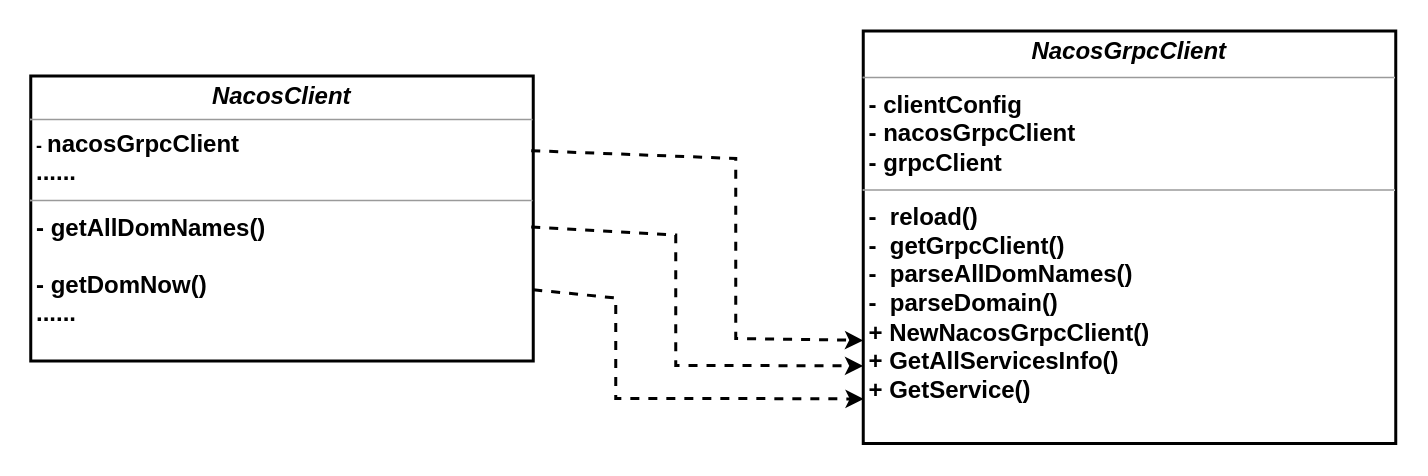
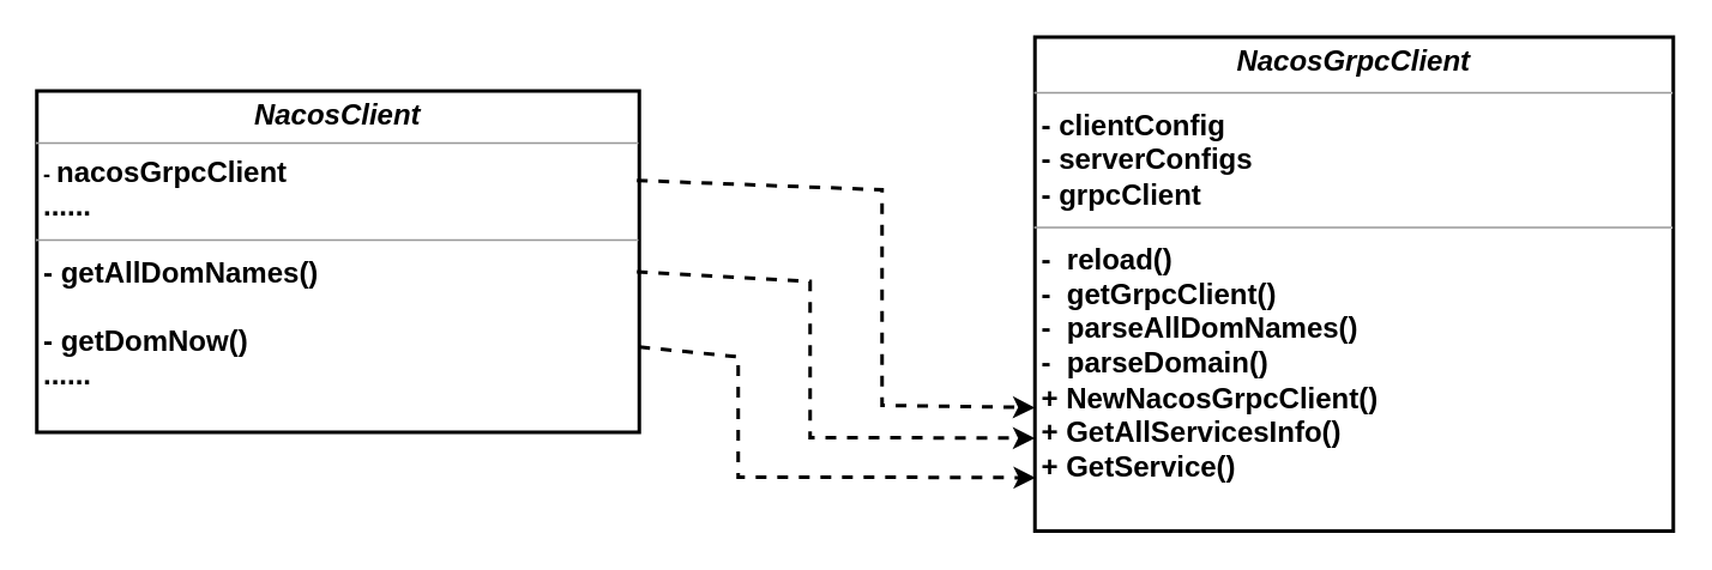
  <mxCell id="0" />
  <mxCell id="1" parent="0" />
- <mxCell id="2" value="&lt;p style=&quot;margin: 4px 0px 0px; text-align: center; font-size: 16px;&quot;&gt;&lt;i style=&quot;&quot;&gt;&lt;font style=&quot;font-size: 16px;&quot;&gt;&lt;b&gt;NacosGrpcClient&lt;/b&gt;&lt;/font&gt;&lt;/i&gt;&lt;/p&gt;&lt;hr style=&quot;font-size: 16px;&quot; size=&quot;1&quot;&gt;&lt;p style=&quot;margin: 0px 0px 0px 4px; font-size: 16px;&quot;&gt;&lt;font style=&quot;font-size: 16px;&quot;&gt;&lt;b&gt;- clientConfig&lt;br&gt;- nacosGrpcClient&lt;/b&gt;&lt;/font&gt;&lt;/p&gt;&lt;p style=&quot;margin: 0px 0px 0px 4px; font-size: 16px;&quot;&gt;&lt;font style=&quot;font-size: 16px;&quot;&gt;&lt;b&gt;- grpcClient&lt;/b&gt;&lt;/font&gt;&lt;/p&gt;&lt;hr style=&quot;font-size: 16px;&quot; size=&quot;1&quot;&gt;&lt;p style=&quot;margin: 0px 0px 0px 4px; font-size: 16px;&quot;&gt;&lt;font style=&quot;font-size: 16px;&quot;&gt;&lt;b&gt;-&amp;nbsp; reload()&lt;br&gt;-&amp;nbsp; getGrpcClient()&lt;/b&gt;&lt;/font&gt;&lt;/p&gt;&lt;p style=&quot;margin: 0px 0px 0px 4px; font-size: 16px;&quot;&gt;&lt;font style=&quot;font-size: 16px;&quot;&gt;&lt;b&gt;-&amp;nbsp; parseAllDomNames()&lt;/b&gt;&lt;/font&gt;&lt;/p&gt;&lt;p style=&quot;margin: 0px 0px 0px 4px; font-size: 16px;&quot;&gt;&lt;font style=&quot;font-size: 16px;&quot;&gt;&lt;b&gt;-&amp;nbsp; parseDomain()&lt;/b&gt;&lt;/font&gt;&lt;/p&gt;&lt;p style=&quot;margin: 0px 0px 0px 4px; font-size: 16px;&quot;&gt;&lt;font style=&quot;font-size: 16px;&quot;&gt;&lt;b&gt;+ NewNacosGrpcClient()&lt;/b&gt;&lt;/font&gt;&lt;/p&gt;&lt;p style=&quot;margin: 0px 0px 0px 4px; font-size: 16px;&quot;&gt;&lt;font style=&quot;font-size: 16px;&quot;&gt;&lt;b&gt;+ GetAllServicesInfo()&lt;/b&gt;&lt;/font&gt;&lt;/p&gt;&lt;p style=&quot;margin: 0px 0px 0px 4px; font-size: 16px;&quot;&gt;&lt;font style=&quot;font-size: 16px;&quot;&gt;&lt;b&gt;+ GetService()&lt;/b&gt;&lt;/font&gt;&lt;/p&gt;&lt;p style=&quot;margin: 0px 0px 0px 4px; font-size: 16px;&quot;&gt;&lt;font style=&quot;font-size: 16px;&quot;&gt;&lt;br&gt;&lt;/font&gt;&lt;/p&gt;" style="verticalAlign=top;align=left;overflow=fill;fontSize=12;fontFamily=Helvetica;html=1;rounded=0;shadow=0;comic=0;labelBackgroundColor=none;strokeWidth=2;" vertex="1" parent="1"><mxGeometry x="575" y="20" width="355" height="275" as="geometry" /></mxCell>
+ <mxCell id="2" value="&lt;p style=&quot;margin: 4px 0px 0px; text-align: center; font-size: 16px;&quot;&gt;&lt;i style=&quot;&quot;&gt;&lt;font style=&quot;font-size: 16px;&quot;&gt;&lt;b&gt;NacosGrpcClient&lt;/b&gt;&lt;/font&gt;&lt;/i&gt;&lt;/p&gt;&lt;hr style=&quot;font-size: 16px;&quot; size=&quot;1&quot;&gt;&lt;p style=&quot;margin: 0px 0px 0px 4px; font-size: 16px;&quot;&gt;&lt;font style=&quot;font-size: 16px;&quot;&gt;&lt;b&gt;- clientConfig&lt;br&gt;- serverConfigs&lt;/b&gt;&lt;/font&gt;&lt;/p&gt;&lt;p style=&quot;margin: 0px 0px 0px 4px; font-size: 16px;&quot;&gt;&lt;font style=&quot;font-size: 16px;&quot;&gt;&lt;b&gt;- grpcClient&lt;/b&gt;&lt;/font&gt;&lt;/p&gt;&lt;hr style=&quot;font-size: 16px;&quot; size=&quot;1&quot;&gt;&lt;p style=&quot;margin: 0px 0px 0px 4px; font-size: 16px;&quot;&gt;&lt;font style=&quot;font-size: 16px;&quot;&gt;&lt;b&gt;-&amp;nbsp; reload()&lt;br&gt;-&amp;nbsp; getGrpcClient()&lt;/b&gt;&lt;/font&gt;&lt;/p&gt;&lt;p style=&quot;margin: 0px 0px 0px 4px; font-size: 16px;&quot;&gt;&lt;font style=&quot;font-size: 16px;&quot;&gt;&lt;b&gt;-&amp;nbsp; parseAllDomNames()&lt;/b&gt;&lt;/font&gt;&lt;/p&gt;&lt;p style=&quot;margin: 0px 0px 0px 4px; font-size: 16px;&quot;&gt;&lt;font style=&quot;font-size: 16px;&quot;&gt;&lt;b&gt;-&amp;nbsp; parseDomain()&lt;/b&gt;&lt;/font&gt;&lt;/p&gt;&lt;p style=&quot;margin: 0px 0px 0px 4px; font-size: 16px;&quot;&gt;&lt;font style=&quot;font-size: 16px;&quot;&gt;&lt;b&gt;+ NewNacosGrpcClient()&lt;/b&gt;&lt;/font&gt;&lt;/p&gt;&lt;p style=&quot;margin: 0px 0px 0px 4px; font-size: 16px;&quot;&gt;&lt;font style=&quot;font-size: 16px;&quot;&gt;&lt;b&gt;+ GetAllServicesInfo()&lt;/b&gt;&lt;/font&gt;&lt;/p&gt;&lt;p style=&quot;margin: 0px 0px 0px 4px; font-size: 16px;&quot;&gt;&lt;font style=&quot;font-size: 16px;&quot;&gt;&lt;b&gt;+ GetService()&lt;/b&gt;&lt;/font&gt;&lt;/p&gt;&lt;p style=&quot;margin: 0px 0px 0px 4px; font-size: 16px;&quot;&gt;&lt;font style=&quot;font-size: 16px;&quot;&gt;&lt;br&gt;&lt;/font&gt;&lt;/p&gt;" style="verticalAlign=top;align=left;overflow=fill;fontSize=12;fontFamily=Helvetica;html=1;rounded=0;shadow=0;comic=0;labelBackgroundColor=none;strokeWidth=2;" vertex="1" parent="1"><mxGeometry x="575" y="20" width="355" height="275" as="geometry" /></mxCell>
  <mxCell id="3" value="&lt;p style=&quot;margin:0px;margin-top:4px;text-align:center;&quot;&gt;&lt;i&gt;&lt;font style=&quot;font-size: 16px;&quot;&gt;&lt;b&gt;NacosClient&lt;/b&gt;&lt;/font&gt;&lt;/i&gt;&lt;/p&gt;&lt;hr size=&quot;1&quot;&gt;&lt;p style=&quot;margin:0px;margin-left:4px;&quot;&gt;&lt;b&gt;- &lt;font style=&quot;font-size: 16px;&quot;&gt;nacosGrpcClient&lt;/font&gt;&lt;/b&gt;&lt;/p&gt;&lt;p style=&quot;margin: 0px 0px 0px 4px; font-size: 16px;&quot;&gt;&lt;font style=&quot;font-size: 16px;&quot;&gt;&lt;b&gt;......&lt;/b&gt;&lt;/font&gt;&lt;/p&gt;&lt;hr style=&quot;font-size: 16px;&quot; size=&quot;1&quot;&gt;&lt;p style=&quot;margin: 0px 0px 0px 4px; font-size: 16px;&quot;&gt;&lt;font style=&quot;font-size: 16px;&quot;&gt;&lt;b&gt;- getAllDomNames()&lt;/b&gt;&lt;/font&gt;&lt;/p&gt;&lt;p style=&quot;margin: 0px 0px 0px 4px; font-size: 16px;&quot;&gt;&lt;font style=&quot;font-size: 16px;&quot;&gt;&lt;b&gt;&lt;br&gt;- getDomNow()&lt;/b&gt;&lt;/font&gt;&lt;/p&gt;&lt;p style=&quot;margin: 0px 0px 0px 4px; font-size: 16px;&quot;&gt;&lt;font style=&quot;font-size: 16px;&quot;&gt;&lt;b&gt;......&lt;/b&gt;&lt;/font&gt;&lt;/p&gt;" style="verticalAlign=top;align=left;overflow=fill;fontSize=12;fontFamily=Helvetica;html=1;rounded=0;shadow=0;comic=0;labelBackgroundColor=none;strokeWidth=2;" vertex="1" parent="1"><mxGeometry x="20" y="50" width="335" height="190" as="geometry" /></mxCell>
  <mxCell id="4" value="" style="endArrow=classic;html=1;rounded=0;fontSize=16;dashed=1;entryX=0;entryY=0.75;entryDx=0;entryDy=0;exitX=0.996;exitY=0.262;exitDx=0;exitDy=0;exitPerimeter=0;strokeWidth=2;" edge="1" parent="1" source="3" target="2"><mxGeometry width="50" height="50" relative="1" as="geometry"><mxPoint x="350" y="205" as="sourcePoint" /><mxPoint x="570" y="225" as="targetPoint" /><Array as="points"><mxPoint x="490" y="105" /><mxPoint x="490" y="225" /></Array></mxGeometry></mxCell>
  <mxCell id="5" value="" style="endArrow=classic;html=1;rounded=0;fontSize=16;dashed=1;entryX=0;entryY=0.812;entryDx=0;entryDy=0;entryPerimeter=0;exitX=0.996;exitY=0.53;exitDx=0;exitDy=0;exitPerimeter=0;strokeWidth=2;" edge="1" parent="1" source="3" target="2"><mxGeometry width="50" height="50" relative="1" as="geometry"><mxPoint x="350" y="255" as="sourcePoint" /><mxPoint x="592.5" y="367.5" as="targetPoint" /><Array as="points"><mxPoint x="450" y="156" /><mxPoint x="450" y="243" /><mxPoint x="490" y="243" /></Array></mxGeometry></mxCell>
  <mxCell id="6" value="" style="endArrow=classic;html=1;rounded=0;fontSize=16;dashed=1;exitX=1;exitY=0.75;exitDx=0;exitDy=0;entryX=0.001;entryY=0.892;entryDx=0;entryDy=0;entryPerimeter=0;strokeWidth=2;" edge="1" parent="1" source="3" target="2"><mxGeometry width="50" height="50" relative="1" as="geometry"><mxPoint x="360" y="317" as="sourcePoint" /><mxPoint x="570" y="265" as="targetPoint" /><Array as="points"><mxPoint x="410" y="198" /><mxPoint x="410" y="265" /><mxPoint x="450" y="265" /><mxPoint x="490" y="265" /></Array></mxGeometry></mxCell>
